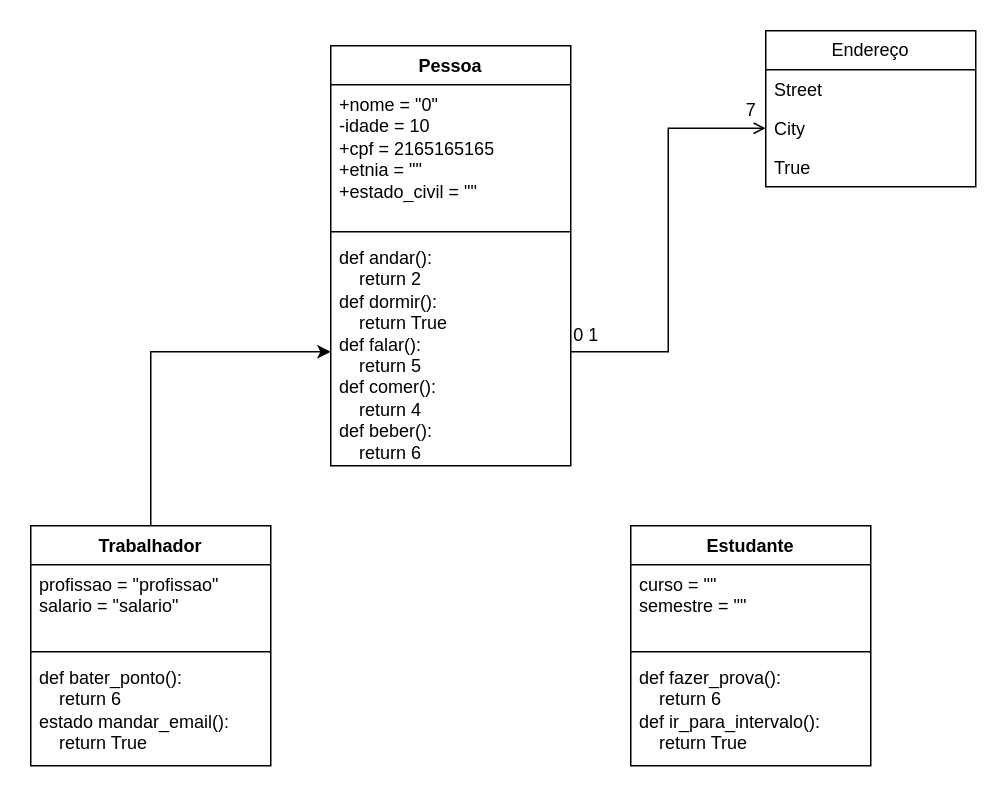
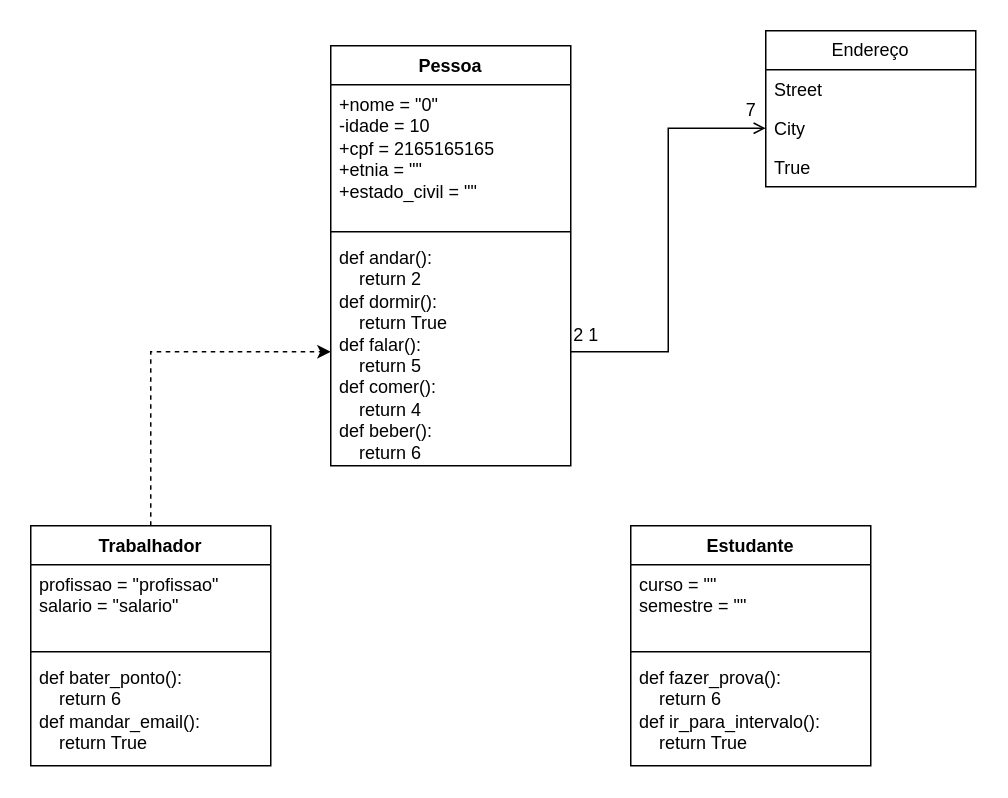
  <mxCell id="0" />
  <mxCell id="1" parent="0" />
  <mxCell id="2" value="Pessoa" style="swimlane;fontStyle=1;align=center;verticalAlign=top;childLayout=stackLayout;horizontal=1;startSize=26;horizontalStack=0;resizeParent=1;resizeParentMax=0;resizeLast=0;collapsible=1;marginBottom=0;whiteSpace=wrap;html=1;" vertex="1" parent="1"><mxGeometry x="220" y="30" width="160" height="280" as="geometry" /></mxCell>
  <mxCell id="3" value="&lt;div&gt;+nome = &quot;0&quot;&lt;/div&gt;&lt;div&gt;-idade = 10&lt;/div&gt;&lt;div&gt;+cpf = 2165165165&lt;/div&gt;&lt;div&gt;+etnia = &quot;&quot;&lt;/div&gt;&lt;div&gt;+estado_civil = &quot;&quot;&lt;/div&gt;" style="text;strokeColor=none;fillColor=none;align=left;verticalAlign=top;spacingLeft=4;spacingRight=4;overflow=hidden;rotatable=0;points=[[0,0.5],[1,0.5]];portConstraint=eastwest;whiteSpace=wrap;html=1;" vertex="1" parent="2"><mxGeometry y="26" width="160" height="94" as="geometry" /></mxCell>
  <mxCell id="4" value="" style="line;strokeWidth=1;fillColor=none;align=left;verticalAlign=middle;spacingTop=-1;spacingLeft=3;spacingRight=3;rotatable=0;labelPosition=right;points=[];portConstraint=eastwest;strokeColor=inherit;" vertex="1" parent="2"><mxGeometry y="120" width="160" height="8" as="geometry" /></mxCell>
  <mxCell id="5" value="&lt;div&gt;def andar():&lt;/div&gt;&lt;div&gt;&amp;nbsp; &amp;nbsp; return 2&lt;/div&gt;&lt;div&gt;def dormir():&lt;/div&gt;&lt;div&gt;&amp;nbsp; &amp;nbsp; return True&lt;/div&gt;&lt;div&gt;def falar():&lt;/div&gt;&lt;div&gt;&amp;nbsp; &amp;nbsp; return 5&lt;/div&gt;&lt;div&gt;def comer():&lt;/div&gt;&lt;div&gt;&amp;nbsp; &amp;nbsp; return 4&lt;/div&gt;&lt;div&gt;def beber():&lt;/div&gt;&lt;div&gt;&amp;nbsp; &amp;nbsp; return 6&lt;/div&gt;" style="text;strokeColor=none;fillColor=none;align=left;verticalAlign=top;spacingLeft=4;spacingRight=4;overflow=hidden;rotatable=0;points=[[0,0.5],[1,0.5]];portConstraint=eastwest;whiteSpace=wrap;html=1;" vertex="1" parent="2"><mxGeometry y="128" width="160" height="152" as="geometry" /></mxCell>
- <mxCell id="6" style="edgeStyle=orthogonalEdgeStyle;rounded=0;orthogonalLoop=1;jettySize=auto;html=1;exitX=0.5;exitY=0;exitDx=0;exitDy=0;entryX=0;entryY=0.5;entryDx=0;entryDy=0;" edge="1" parent="1" source="7" target="5"><mxGeometry relative="1" as="geometry" /></mxCell>
+ <mxCell id="6" style="edgeStyle=orthogonalEdgeStyle;rounded=0;orthogonalLoop=1;jettySize=auto;html=1;exitX=0.5;exitY=0;exitDx=0;exitDy=0;entryX=0;entryY=0.5;entryDx=0;entryDy=0;dashed=1;" edge="1" parent="1" source="7" target="5"><mxGeometry relative="1" as="geometry" /></mxCell>
  <mxCell id="7" value="Trabalhador" style="swimlane;fontStyle=1;align=center;verticalAlign=top;childLayout=stackLayout;horizontal=1;startSize=26;horizontalStack=0;resizeParent=1;resizeParentMax=0;resizeLast=0;collapsible=1;marginBottom=0;whiteSpace=wrap;html=1;" vertex="1" parent="1"><mxGeometry x="20" y="350" width="160" height="160" as="geometry" /></mxCell>
  <mxCell id="8" value="&lt;div&gt;profissao = &quot;profissao&quot;&lt;/div&gt;&lt;div&gt;&lt;span style=&quot;background-color: initial;&quot;&gt;salario = &quot;salario&quot;&lt;/span&gt;&lt;/div&gt;" style="text;strokeColor=none;fillColor=none;align=left;verticalAlign=top;spacingLeft=4;spacingRight=4;overflow=hidden;rotatable=0;points=[[0,0.5],[1,0.5]];portConstraint=eastwest;whiteSpace=wrap;html=1;" vertex="1" parent="7"><mxGeometry y="26" width="160" height="54" as="geometry" /></mxCell>
  <mxCell id="9" value="" style="line;strokeWidth=1;fillColor=none;align=left;verticalAlign=middle;spacingTop=-1;spacingLeft=3;spacingRight=3;rotatable=0;labelPosition=right;points=[];portConstraint=eastwest;strokeColor=inherit;" vertex="1" parent="7"><mxGeometry y="80" width="160" height="8" as="geometry" /></mxCell>
- <mxCell id="10" value="&lt;div&gt;def bater_ponto():&lt;/div&gt;&lt;div&gt;&amp;nbsp; &amp;nbsp; return 6&lt;/div&gt;&lt;div&gt;estado mandar_email():&lt;/div&gt;&lt;div&gt;&amp;nbsp; &amp;nbsp; return True&lt;/div&gt;" style="text;strokeColor=none;fillColor=none;align=left;verticalAlign=top;spacingLeft=4;spacingRight=4;overflow=hidden;rotatable=0;points=[[0,0.5],[1,0.5]];portConstraint=eastwest;whiteSpace=wrap;html=1;" vertex="1" parent="7"><mxGeometry y="88" width="160" height="72" as="geometry" /></mxCell>
+ <mxCell id="10" value="&lt;div&gt;def bater_ponto():&lt;/div&gt;&lt;div&gt;&amp;nbsp; &amp;nbsp; return 6&lt;/div&gt;&lt;div&gt;def mandar_email():&lt;/div&gt;&lt;div&gt;&amp;nbsp; &amp;nbsp; return True&lt;/div&gt;" style="text;strokeColor=none;fillColor=none;align=left;verticalAlign=top;spacingLeft=4;spacingRight=4;overflow=hidden;rotatable=0;points=[[0,0.5],[1,0.5]];portConstraint=eastwest;whiteSpace=wrap;html=1;" vertex="1" parent="7"><mxGeometry y="88" width="160" height="72" as="geometry" /></mxCell>
  <mxCell id="11" value="Estudante" style="swimlane;fontStyle=1;align=center;verticalAlign=top;childLayout=stackLayout;horizontal=1;startSize=26;horizontalStack=0;resizeParent=1;resizeParentMax=0;resizeLast=0;collapsible=1;marginBottom=0;whiteSpace=wrap;html=1;" vertex="1" parent="1"><mxGeometry x="420" y="350" width="160" height="160" as="geometry" /></mxCell>
  <mxCell id="12" value="&lt;div&gt;curso = &quot;&quot;&lt;/div&gt;&lt;div&gt;semestre = &quot;&quot;&lt;/div&gt;" style="text;strokeColor=none;fillColor=none;align=left;verticalAlign=top;spacingLeft=4;spacingRight=4;overflow=hidden;rotatable=0;points=[[0,0.5],[1,0.5]];portConstraint=eastwest;whiteSpace=wrap;html=1;" vertex="1" parent="11"><mxGeometry y="26" width="160" height="54" as="geometry" /></mxCell>
  <mxCell id="13" value="" style="line;strokeWidth=1;fillColor=none;align=left;verticalAlign=middle;spacingTop=-1;spacingLeft=3;spacingRight=3;rotatable=0;labelPosition=right;points=[];portConstraint=eastwest;strokeColor=inherit;" vertex="1" parent="11"><mxGeometry y="80" width="160" height="8" as="geometry" /></mxCell>
  <mxCell id="14" value="&lt;div&gt;def fazer_prova():&lt;/div&gt;&lt;div&gt;&amp;nbsp; &amp;nbsp; return 6&lt;/div&gt;&lt;div&gt;def ir_para_intervalo():&lt;/div&gt;&lt;div&gt;&amp;nbsp; &amp;nbsp; return True&lt;/div&gt;" style="text;strokeColor=none;fillColor=none;align=left;verticalAlign=top;spacingLeft=4;spacingRight=4;overflow=hidden;rotatable=0;points=[[0,0.5],[1,0.5]];portConstraint=eastwest;whiteSpace=wrap;html=1;" vertex="1" parent="11"><mxGeometry y="88" width="160" height="72" as="geometry" /></mxCell>
  <mxCell id="15" value="Endereço" style="swimlane;fontStyle=0;childLayout=stackLayout;horizontal=1;startSize=26;fillColor=none;horizontalStack=0;resizeParent=1;resizeParentMax=0;resizeLast=0;collapsible=1;marginBottom=0;whiteSpace=wrap;html=1;" vertex="1" parent="1"><mxGeometry x="510" y="20" width="140" height="104" as="geometry" /></mxCell>
  <mxCell id="16" value="Street" style="text;strokeColor=none;fillColor=none;align=left;verticalAlign=top;spacingLeft=4;spacingRight=4;overflow=hidden;rotatable=0;points=[[0,0.5],[1,0.5]];portConstraint=eastwest;whiteSpace=wrap;html=1;" vertex="1" parent="15"><mxGeometry y="26" width="140" height="26" as="geometry" /></mxCell>
  <mxCell id="17" value="City" style="text;strokeColor=none;fillColor=none;align=left;verticalAlign=top;spacingLeft=4;spacingRight=4;overflow=hidden;rotatable=0;points=[[0,0.5],[1,0.5]];portConstraint=eastwest;whiteSpace=wrap;html=1;" vertex="1" parent="15"><mxGeometry y="52" width="140" height="26" as="geometry" /></mxCell>
  <mxCell id="18" value="True" style="text;strokeColor=none;fillColor=none;align=left;verticalAlign=top;spacingLeft=4;spacingRight=4;overflow=hidden;rotatable=0;points=[[0,0.5],[1,0.5]];portConstraint=eastwest;whiteSpace=wrap;html=1;" vertex="1" parent="15"><mxGeometry y="78" width="140" height="26" as="geometry" /></mxCell>
  <mxCell id="19" style="edgeStyle=orthogonalEdgeStyle;rounded=0;orthogonalLoop=1;jettySize=auto;html=1;exitX=1;exitY=0.5;exitDx=0;exitDy=0;entryX=0;entryY=0.5;entryDx=0;entryDy=0;endArrow=open;" edge="1" parent="1" source="5" target="17"><mxGeometry relative="1" as="geometry" /></mxCell>
  <mxCell id="20" value="7" style="text;html=1;align=center;verticalAlign=middle;resizable=0;points=[];autosize=1;strokeColor=none;fillColor=none;" vertex="1" parent="1"><mxGeometry x="485" y="58" width="30" height="30" as="geometry" /></mxCell>
- <mxCell id="21" value="0 1" style="text;html=1;align=center;verticalAlign=middle;resizable=0;points=[];autosize=1;strokeColor=none;fillColor=none;" vertex="1" parent="1"><mxGeometry x="370" y="208" width="40" height="30" as="geometry" /></mxCell>
+ <mxCell id="21" value="2 1" style="text;html=1;align=center;verticalAlign=middle;resizable=0;points=[];autosize=1;strokeColor=none;fillColor=none;" vertex="1" parent="1"><mxGeometry x="370" y="208" width="40" height="30" as="geometry" /></mxCell>
